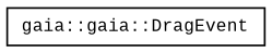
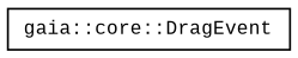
  digraph {
    rankdir=LR
    fontname="Liberation Mono"
-   n1 [color=black fillcolor=white fontname="Liberation Mono" fontsize=10 height=0.2 label="gaia::gaia::DragEvent" shape=record style=filled width=0.4]
+   n1 [color=black fillcolor=white fontname="Liberation Mono" fontsize=10 height=0.2 label="gaia::core::DragEvent" shape=record style=filled width=0.4]
  }
